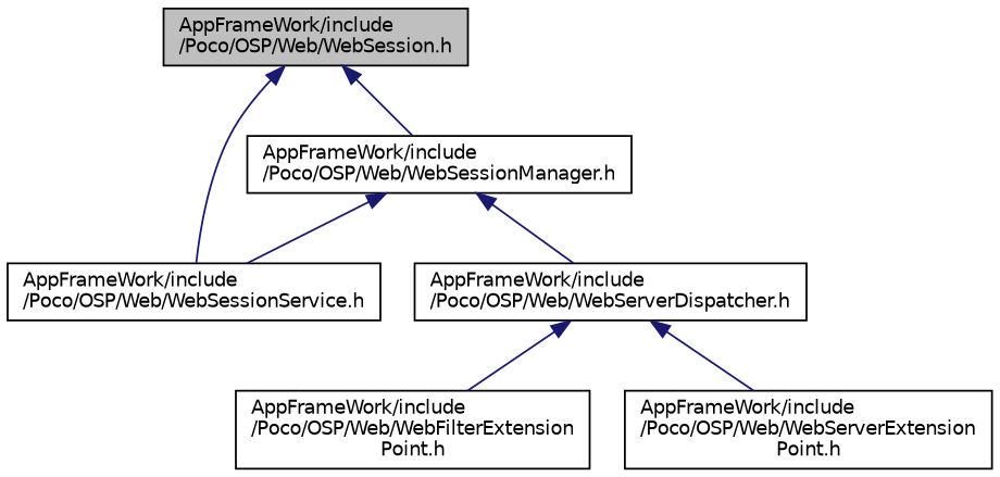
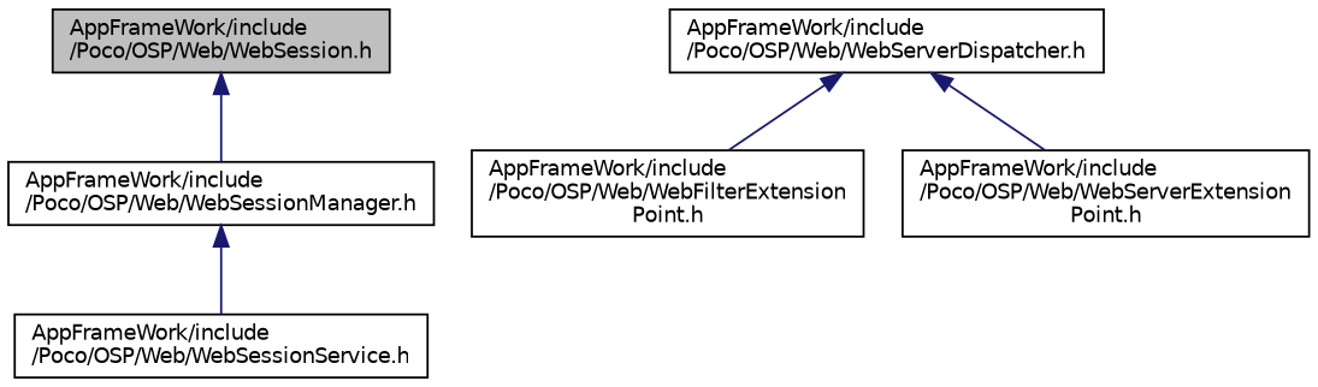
  digraph {
    node [color=black fillcolor=white fontname=Helvetica fontsize=10 shape=record style=filled]
    edge [color=midnightblue dir=back fontname=Helvetica fontsize=10 labelfontname=Helvetica labelfontsize=10 style=solid]
    n1 [fillcolor=grey75 fontcolor=black height=0.2 label="AppFrameWork/include\l/Poco/OSP/Web/WebSession.h" width=0.4]
    n2 [height=0.2 label="AppFrameWork/include\l/Poco/OSP/Web/WebSessionManager.h" width=0.4]
    n3 [height=0.2 label="AppFrameWork/include\l/Poco/OSP/Web/WebSessionService.h" width=0.4]
    n4 [height=0.2 label="AppFrameWork/include\l/Poco/OSP/Web/WebServerDispatcher.h" width=0.4]
    n5 [height=0.2 label="AppFrameWork/include\l/Poco/OSP/Web/WebFilterExtension\lPoint.h" width=0.4]
    n6 [height=0.2 label="AppFrameWork/include\l/Poco/OSP/Web/WebServerExtension\lPoint.h" width=0.4]
    n1 -> n2
-   n1 -> n3
    n2 -> n3
-   n2 -> n4
    n4 -> n5
    n4 -> n6
  }
